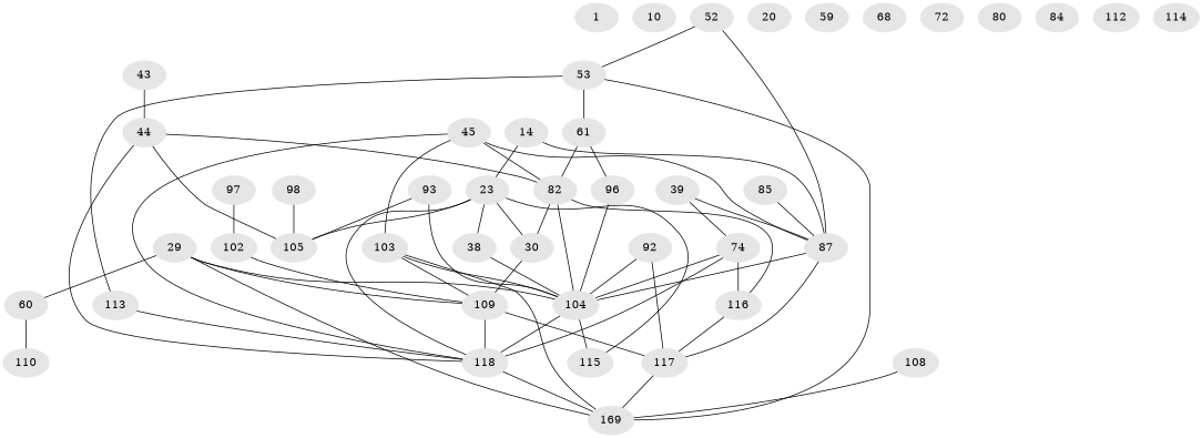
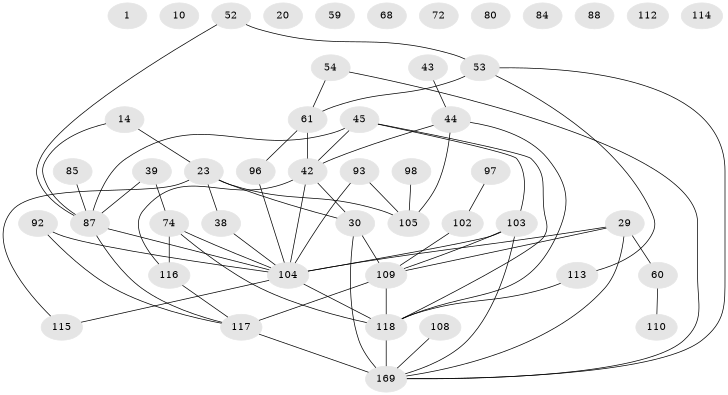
  graph {
    node [color=gray90 style=filled]
    1
    10
    23 [super="+9"]
    38
    n5 [label=30 super="+40+89"]
    105 [super="+50+77"]
    115 [super="+79"]
    118 [super="+6+100"]
    14
    87 [super="+64"]
    104 [super="+95+65+101"]
    117 [super="+51"]
    20
    109 [super="+31+107+83+70+86+47+73"]
    n15 [label=169 super="+99+106"]
    29 [super="+15"]
    60 [super="+19+27"]
    110 [super="+18"]
    74 [super="+48"]
    116 [super="+69+111"]
    39
    44 [super="+12"]
-   82 [super="+26+62+71"]
+   82 [super="+26+62+71" label=42]
    43
    n25 [label=45 super="+16+35"]
    103 [super="+91+66"]
    53 [super="+24"]
    61
    113 [super="+63"]
    52
    96 [super="+21+25"]
+   54
    59 [super="+3"]
    68
    72
    80
    84
    85
+   88
    92
    93 [super="+42"]
    97
    102
    98
    108
    112
    114
    23 -- 38
    23 -- n5
    23 -- 105
    23 -- 115
-   23 -- 118 [weight=2]
    38 -- 104
    n5 -- 109 [weight=3]
+   n5 -- n15 [weight=2]
    118 -- n15 [weight=2]
    14 -- 23
    14 -- 87
    87 -- 104
    87 -- 117 [weight=3]
    104 -- 115
    104 -- 118 [weight=2]
    117 -- n15 [weight=2]
    109 -- 118
    109 -- 117 [weight=3]
    29 -- 104
    29 -- 109
    29 -- n15
    29 -- 60 [weight=2]
    60 -- 110
    74 -- 118
    74 -- 104
    74 -- 116 [weight=2]
    116 -- 117
    39 -- 87
    39 -- 74
    44 -- 105 [weight=2]
    44 -- 118
    44 -- 82
    82 -- n5
    82 -- 104
    82 -- 116
    43 -- 44
    n25 -- 118
    n25 -- 87 [weight=2]
    n25 -- 82
    n25 -- 103
    103 -- 104
    103 -- 109
    103 -- n15
    53 -- n15
    53 -- 61 [weight=2]
    53 -- 113
    61 -- 82 [weight=3]
    61 -- 96
    113 -- 118
    52 -- 87
    52 -- 53
    96 -- 104
+   54 -- n15
+   54 -- 61
    85 -- 87
    92 -- 104
    92 -- 117
    93 -- 105
    93 -- 104 [weight=2]
    97 -- 102
    102 -- 109 [weight=2]
    98 -- 105
    108 -- n15
  }
